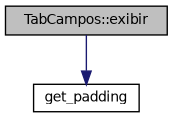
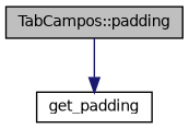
  digraph {
    rankdir=TB
    node [color=black fontname=Helvetica fontsize=10 shape=record style=filled]
-   n1 [fillcolor=grey75 fontcolor=black height=0.2 label="TabCampos::exibir" width=0.4]
+   n1 [fillcolor=grey75 fontcolor=black height=0.2 label="TabCampos::padding" width=0.4]
    n2 [fillcolor=white height=0.2 label=get_padding width=0.4]
    n1 -> n2 [color=midnightblue fontname=Helvetica fontsize=10 labelfontname=Helvetica labelfontsize=10 style=solid]
  }
